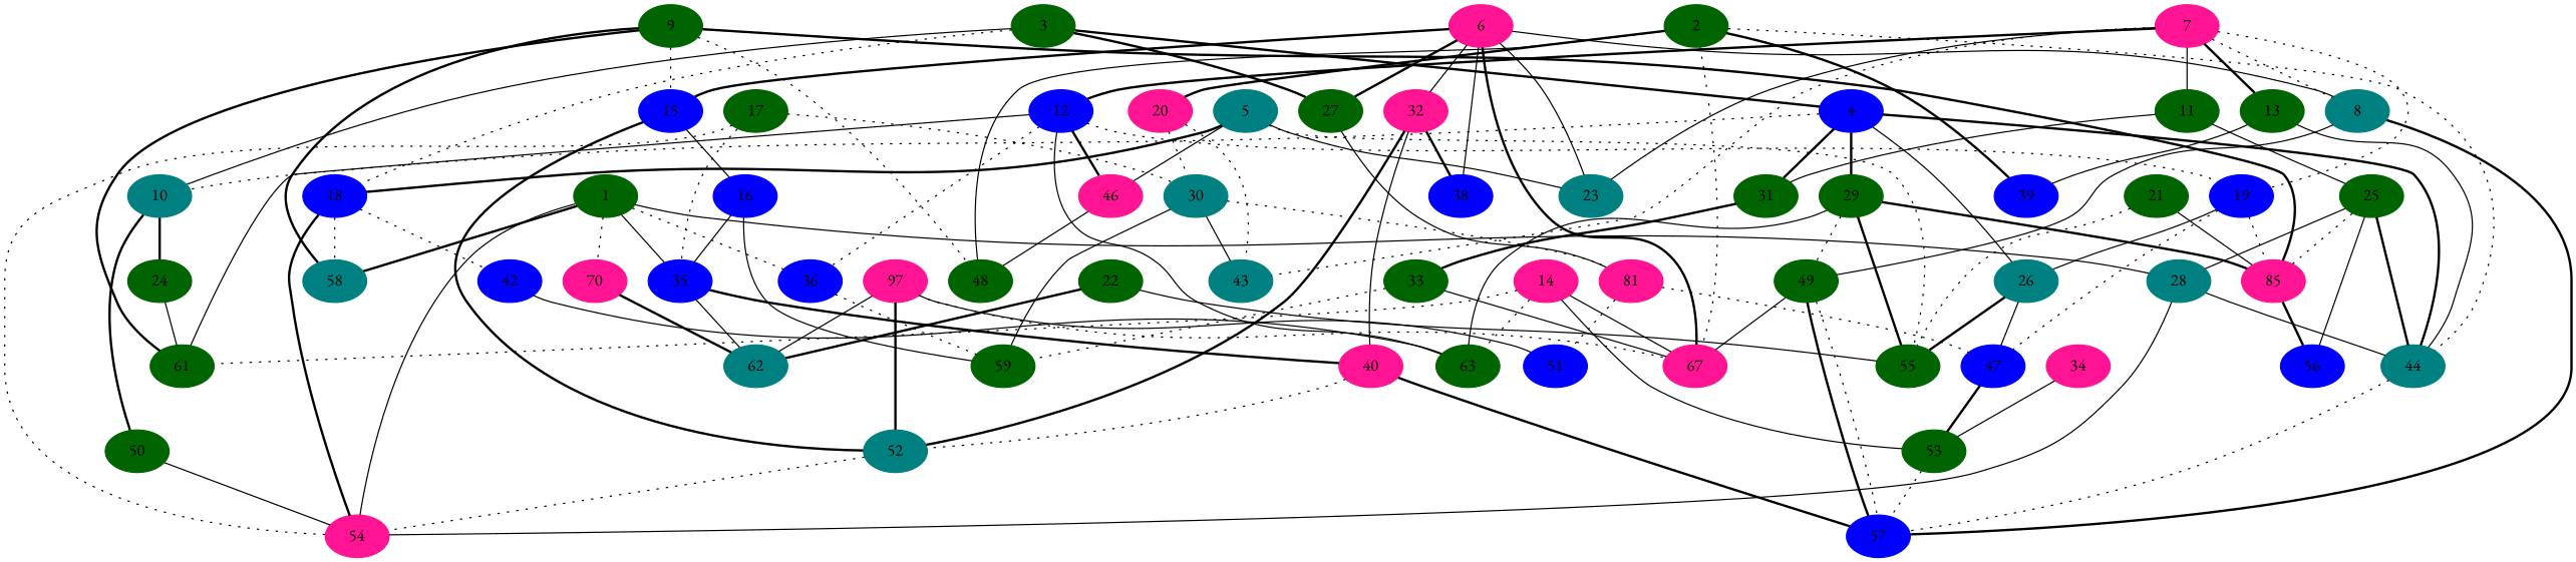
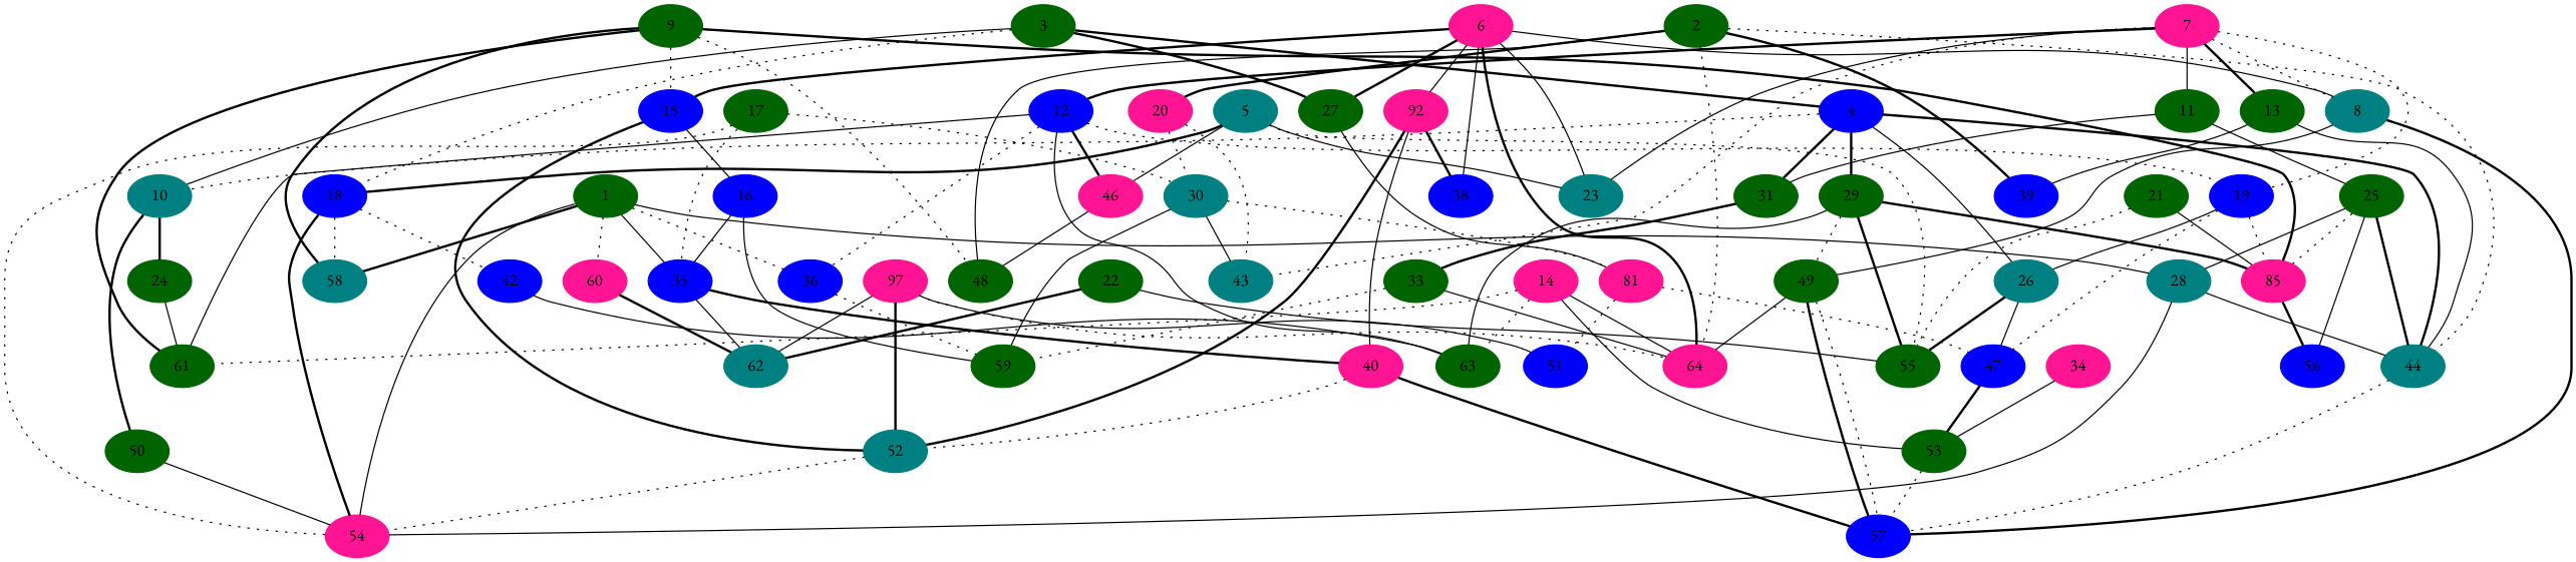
  graph {
    fontname="EB Garamond"
    node [color=darkgreen fontname="EB Garamond" style=filled]
    edge [fontname="EB Garamond" style=solid]
    28 [color=teal]
    1
    35 [color=blue]
    36 [color=blue]
    54 [color=deeppink]
    58 [color=teal]
-   60 [color=deeppink label=70]
+   60 [color=deeppink]
    44 [color=teal]
    62 [color=teal]
    40 [color=deeppink]
    59
    20 [color=deeppink]
    2
    39 [color=blue]
    48
-   64 [color=deeppink label=67]
+   64 [color=deeppink]
    43 [color=teal]
    30 [color=teal]
    57 [color=blue]
    4 [color=blue]
    3
    10 [color=teal]
    18 [color=blue]
    27
    26 [color=teal]
    29
    31
    24
    50
    42 [color=blue]
    n31 [color=deeppink label=81]
    55
    47 [color=blue]
    49
    n35 [color=deeppink label=85]
    63
    33
    5 [color=teal]
    23 [color=teal]
    46 [color=deeppink]
    6 [color=deeppink]
    8 [color=teal]
    15 [color=blue]
-   32 [color=deeppink]
+   32 [color=deeppink label=92]
    38 [color=blue]
    16 [color=blue]
    52 [color=teal]
    7 [color=deeppink]
    11
    12 [color=blue]
    13
    19 [color=blue]
    25
    61
    9
    56 [color=blue]
    14 [color=deeppink]
    53
    17
    21
    22
    51 [color=blue]
    34 [color=deeppink]
    n64 [color=deeppink label=97]
    28 -- 54
    28 -- 44
    1 -- 28
    1 -- 35
    1 -- 36 [style=dotted]
    1 -- 54
    1 -- 58 [style=bold]
    1 -- 60 [style=dotted]
    35 -- 62
    35 -- 40 [style=bold]
    36 -- 59 [style=dotted]
    60 -- 62 [style=bold]
    44 -- 57 [style=dotted]
    40 -- 57 [style=bold]
    40 -- 52 [style=dotted]
    20 -- 43 [style=dotted]
    20 -- 30 [style=dotted]
    2 -- 44 [style=dotted]
    2 -- 20 [style=bold]
    2 -- 39 [style=bold]
    2 -- 48
    2 -- 64 [style=dotted]
    30 -- 59
    30 -- 43
    30 -- n31 [style=dotted]
    4 -- 44 [style=bold]
    4 -- 10 [style=dotted]
    4 -- 26
    4 -- 29 [style=bold]
    4 -- 31 [style=bold]
    3 -- 4 [style=bold]
    3 -- 10
    3 -- 18 [style=dotted]
    3 -- 27 [style=bold]
    10 -- 24 [style=bold]
    10 -- 50 [style=bold]
    18 -- 54 [style=bold]
    18 -- 58 [style=dotted]
    18 -- 42 [style=dotted]
    27 -- n31
    26 -- 55 [style=bold]
    26 -- 47
    29 -- 55 [style=bold]
    29 -- 49 [style=dotted]
    29 -- n35 [style=bold]
    29 -- 63
    31 -- 33 [style=bold]
    24 -- 61
    50 -- 54
    42 -- 63
    n31 -- 47 [style=dotted]
    n31 -- 51 [style=dotted]
    47 -- 53 [style=bold]
    49 -- 64
    49 -- 57 [style=bold]
    49 -- 57 [style=dotted]
    n35 -- 56 [style=bold]
    33 -- 59 [style=dotted]
    33 -- 64
    5 -- 18 [style=bold]
    5 -- 55 [style=dotted]
    5 -- 23
    5 -- 46
    46 -- 48
    6 -- 64 [style=bold]
    6 -- 27 [style=bold]
    6 -- 23
    6 -- 8
    6 -- 15 [style=bold]
    6 -- 32
    6 -- 38
    8 -- 57 [style=bold]
    8 -- 49
    15 -- 16
    15 -- 52 [style=bold]
    32 -- 40
    32 -- 38 [style=bold]
    32 -- 52 [style=bold]
    16 -- 35
    16 -- 59
    52 -- 54 [style=dotted]
    7 -- 43 [style=dotted]
    7 -- 23
    7 -- 8 [style=dotted]
    7 -- 11
    7 -- 12 [style=bold]
    7 -- 13 [style=bold]
    7 -- 19 [style=dotted]
    11 -- 31
    11 -- 25
    12 -- 36 [style=dotted]
    12 -- 63
    12 -- 46 [style=bold]
    12 -- 19 [style=dotted]
    12 -- 61
    13 -- 44
    13 -- 39
    19 -- 26
    19 -- 47 [style=dotted]
    19 -- n35 [style=dotted]
    25 -- 28
    25 -- 44 [style=bold]
    25 -- n35 [style=dotted]
    25 -- 56
    9 -- 58 [style=bold]
    9 -- 48 [style=dotted]
    9 -- n35 [style=bold]
    9 -- 15 [style=dotted]
    9 -- 61 [style=bold]
    14 -- 64
    14 -- 63 [style=dotted]
    14 -- 61 [style=dotted]
    14 -- 53
    53 -- 57 [style=dotted]
    17 -- 35 [style=dotted]
    17 -- 54 [style=dotted]
    17 -- 30 [style=dotted]
    21 -- 55 [style=dotted]
    21 -- n35
    22 -- 62 [style=bold]
    22 -- 55
    34 -- 53
    n64 -- 62
    n64 -- 64 [style=dotted]
    n64 -- 52 [style=bold]
    n64 -- 51
  }
